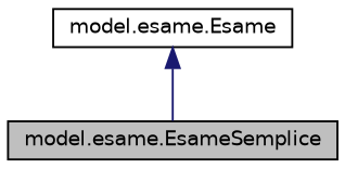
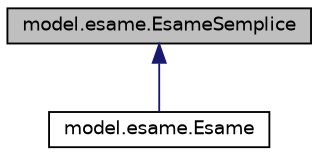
  digraph {
    node [color=black fontname=Helvetica fontsize=10 shape=record style=filled]
    n1 [fillcolor=grey75 fontcolor=black height=0.2 label="model.esame.EsameSemplice" width=0.4]
    n2 [fillcolor=white height=0.2 label="model.esame.Esame" width=0.4]
-   n2 -> n1 [color=midnightblue dir=back fontname=Helvetica fontsize=10 labelfontname=Helvetica labelfontsize=10 style=solid]
+   n1 -> n2 [color=midnightblue dir=back fontname=Helvetica fontsize=10 labelfontname=Helvetica labelfontsize=10 style=solid]
  }
